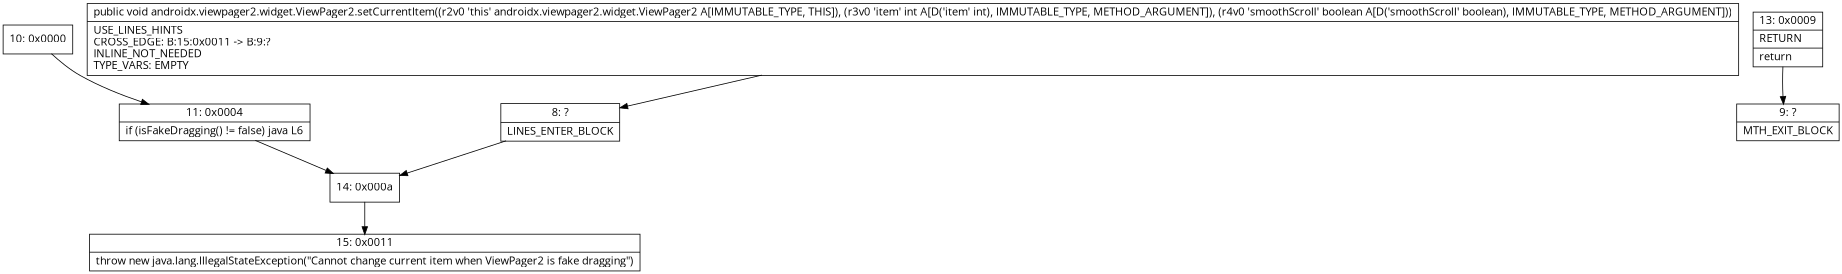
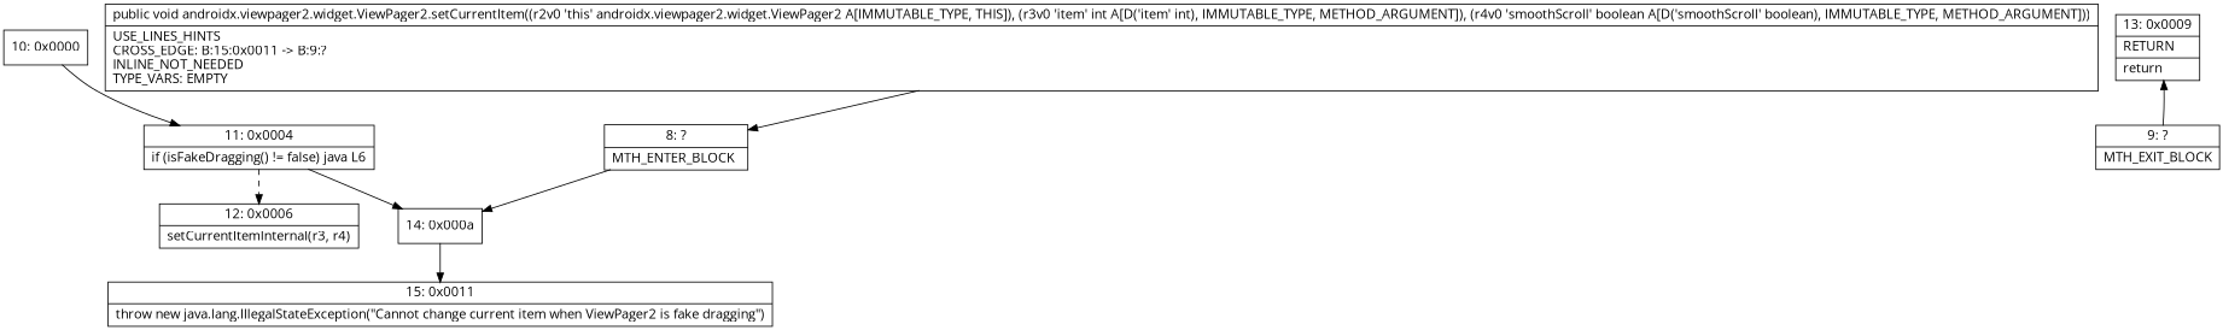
  digraph {
    fontname="Open Sans"
    node [fontname="Open Sans" shape=record]
    edge [fontname="Open Sans"]
-   n1 [label="{8\:\ ?|LINES_ENTER_BLOCK\l}"]
+   n1 [label="{8\:\ ?|MTH_ENTER_BLOCK\l}"]
    n2 [label="{14\:\ 0x000a}"]
    n3 [label="{10\:\ 0x0000}"]
    n4 [label="{11\:\ 0x0004|if (isFakeDragging() != false) java L6\l}"]
+   n5 [label="{12\:\ 0x0006|setCurrentItemInternal(r3, r4)\l}"]
    n6 [label="{15\:\ 0x0011|throw new java.lang.IllegalStateException(\"Cannot change current item when ViewPager2 is fake dragging\")\l}"]
    n7 [label="{13\:\ 0x0009|RETURN\l|return\l}"]
    n8 [label="{9\:\ ?|MTH_EXIT_BLOCK\l}"]
    n9 [label="{public void androidx.viewpager2.widget.ViewPager2.setCurrentItem((r2v0 'this' androidx.viewpager2.widget.ViewPager2 A[IMMUTABLE_TYPE, THIS]), (r3v0 'item' int A[D('item' int), IMMUTABLE_TYPE, METHOD_ARGUMENT]), (r4v0 'smoothScroll' boolean A[D('smoothScroll' boolean), IMMUTABLE_TYPE, METHOD_ARGUMENT]))  | USE_LINES_HINTS\lCROSS_EDGE: B:15:0x0011 \-\> B:9:?\lINLINE_NOT_NEEDED\lTYPE_VARS: EMPTY\l}"]
    n1 -> n2
    n2 -> n6
    n3 -> n4
    n4 -> n2
-   n7 -> n8
+   n4 -> n5 [style=dashed]
+   n8 -> n7
    n9 -> n1
  }
